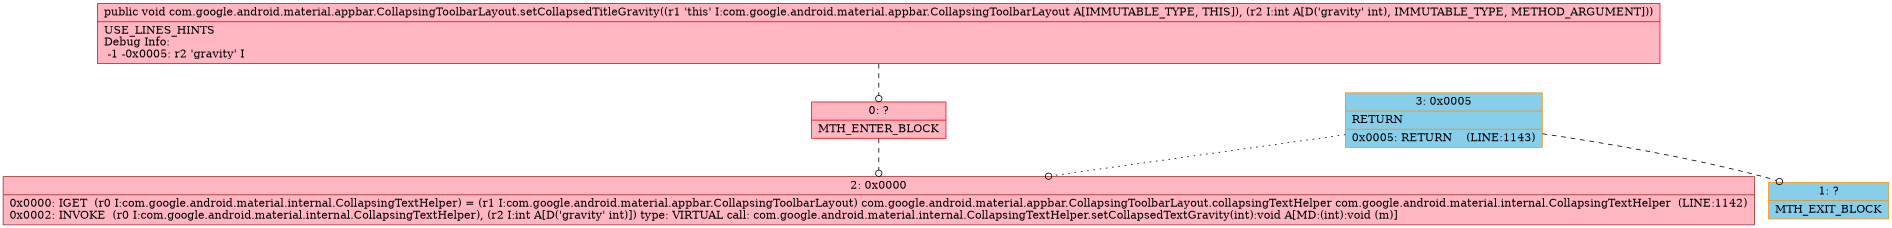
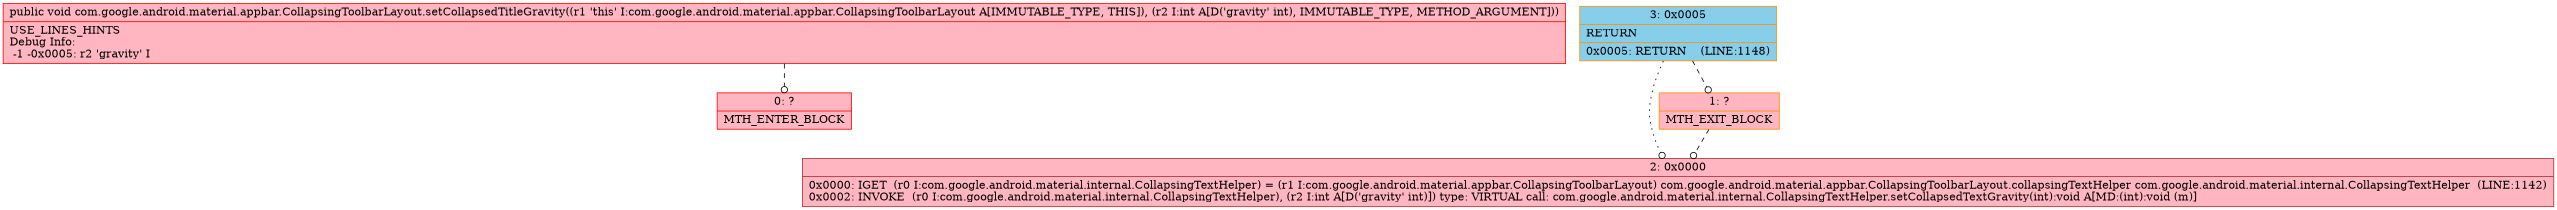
  digraph {
    node [color=red fillcolor=lightpink shape=record style=filled]
    edge [arrowhead=odot style=dashed]
    n1 [label="{0\:\ ?|MTH_ENTER_BLOCK\l}"]
    n2 [color=brown label="{2\:\ 0x0000|0x0000: IGET  (r0 I:com.google.android.material.internal.CollapsingTextHelper) = (r1 I:com.google.android.material.appbar.CollapsingToolbarLayout) com.google.android.material.appbar.CollapsingToolbarLayout.collapsingTextHelper com.google.android.material.internal.CollapsingTextHelper  (LINE:1142)\l0x0002: INVOKE  (r0 I:com.google.android.material.internal.CollapsingTextHelper), (r2 I:int A[D('gravity' int)]) type: VIRTUAL call: com.google.android.material.internal.CollapsingTextHelper.setCollapsedTextGravity(int):void A[MD:(int):void (m)]\l}"]
-   n3 [color=darkorange fillcolor=skyblue label="{3\:\ 0x0005|RETURN\l|0x0005: RETURN    (LINE:1143)\l}"]
-   n4 [color=darkorange fillcolor=skyblue label="{1\:\ ?|MTH_EXIT_BLOCK\l}"]
+   n3 [color=darkorange fillcolor=skyblue label="{3\:\ 0x0005|RETURN\l|0x0005: RETURN    (LINE:1148)\l}"]
+   n4 [color=darkorange label="{1\:\ ?|MTH_EXIT_BLOCK\l}"]
    n5 [label="{public void com.google.android.material.appbar.CollapsingToolbarLayout.setCollapsedTitleGravity((r1 'this' I:com.google.android.material.appbar.CollapsingToolbarLayout A[IMMUTABLE_TYPE, THIS]), (r2 I:int A[D('gravity' int), IMMUTABLE_TYPE, METHOD_ARGUMENT]))  | USE_LINES_HINTS\lDebug Info:\l  \-1 \-0x0005: r2 'gravity' I\l}"]
-   n1 -> n2
+   n4 -> n2
    n3 -> n2 [style=dotted]
    n3 -> n4
    n5 -> n1
  }
